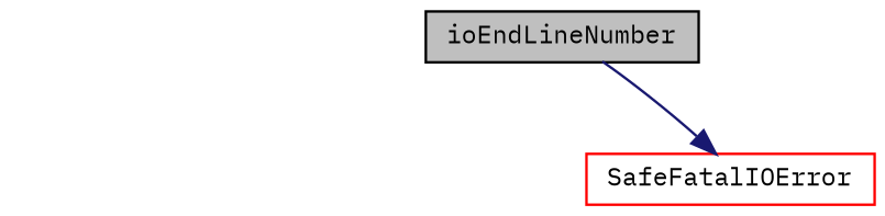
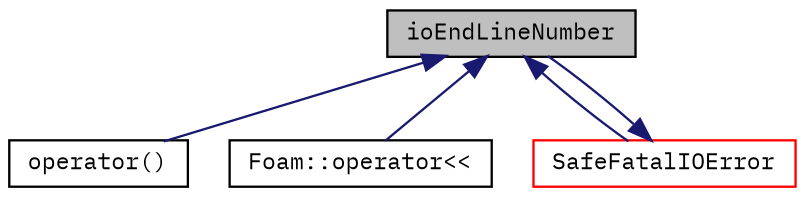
  digraph {
    rankdir=TB
    fontname="IBM Plex Mono"
    node [color=black fontname="IBM Plex Mono" fontsize=10 shape=record]
    edge [color=midnightblue dir=back fontname="IBM Plex Mono" fontsize=10 labelfontname=Helvetica labelfontsize=10 style=solid]
    n1 [fillcolor=grey75 fontcolor=black height=0.2 label=ioEndLineNumber style=filled width=0.4]
+   n2 [height=0.2 label="operator()" width=0.4]
+   n3 [height=0.2 label="Foam::operator\<\<" width=0.4]
    n4 [color=red height=0.2 label=SafeFatalIOError width=0.4]
+   n1 -> n2
+   n1 -> n3
+   n1 -> n4
    n4 -> n1
  }
